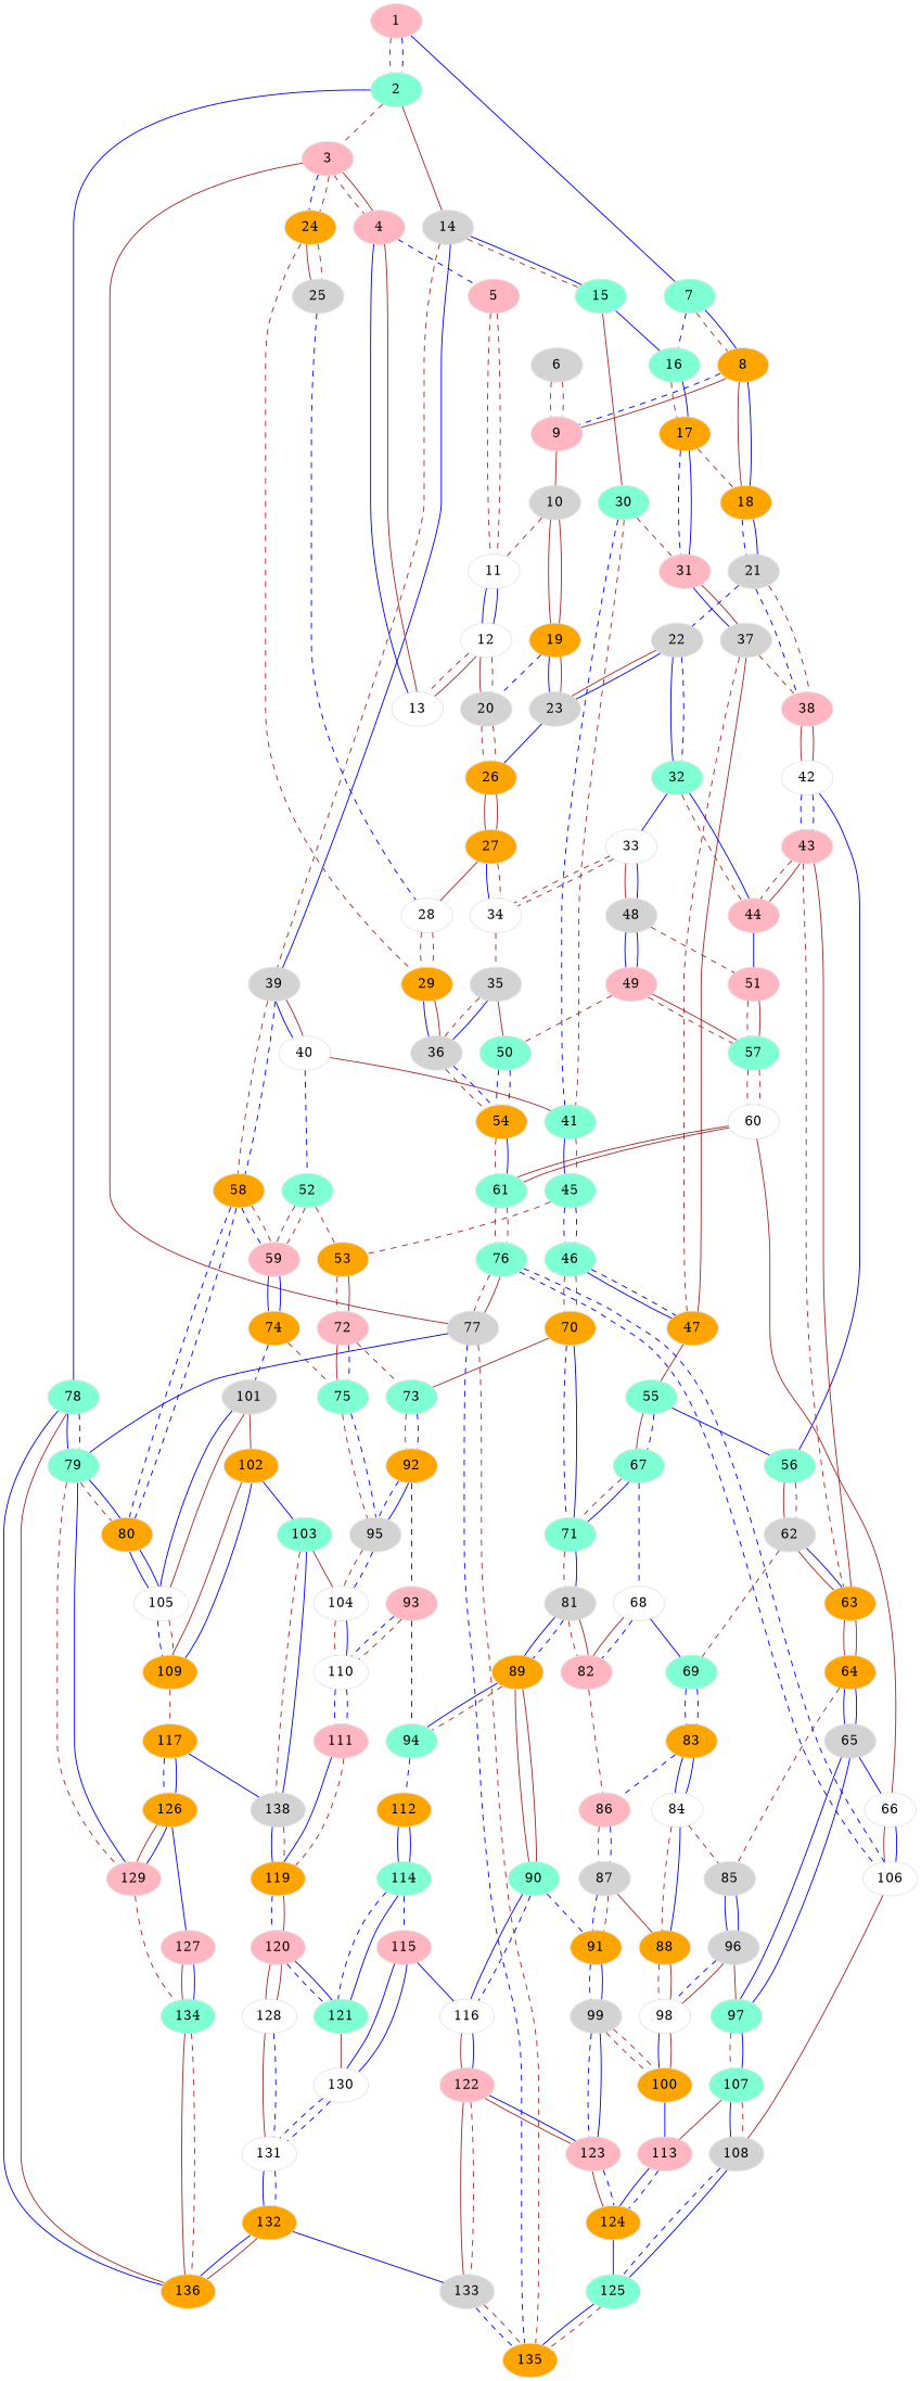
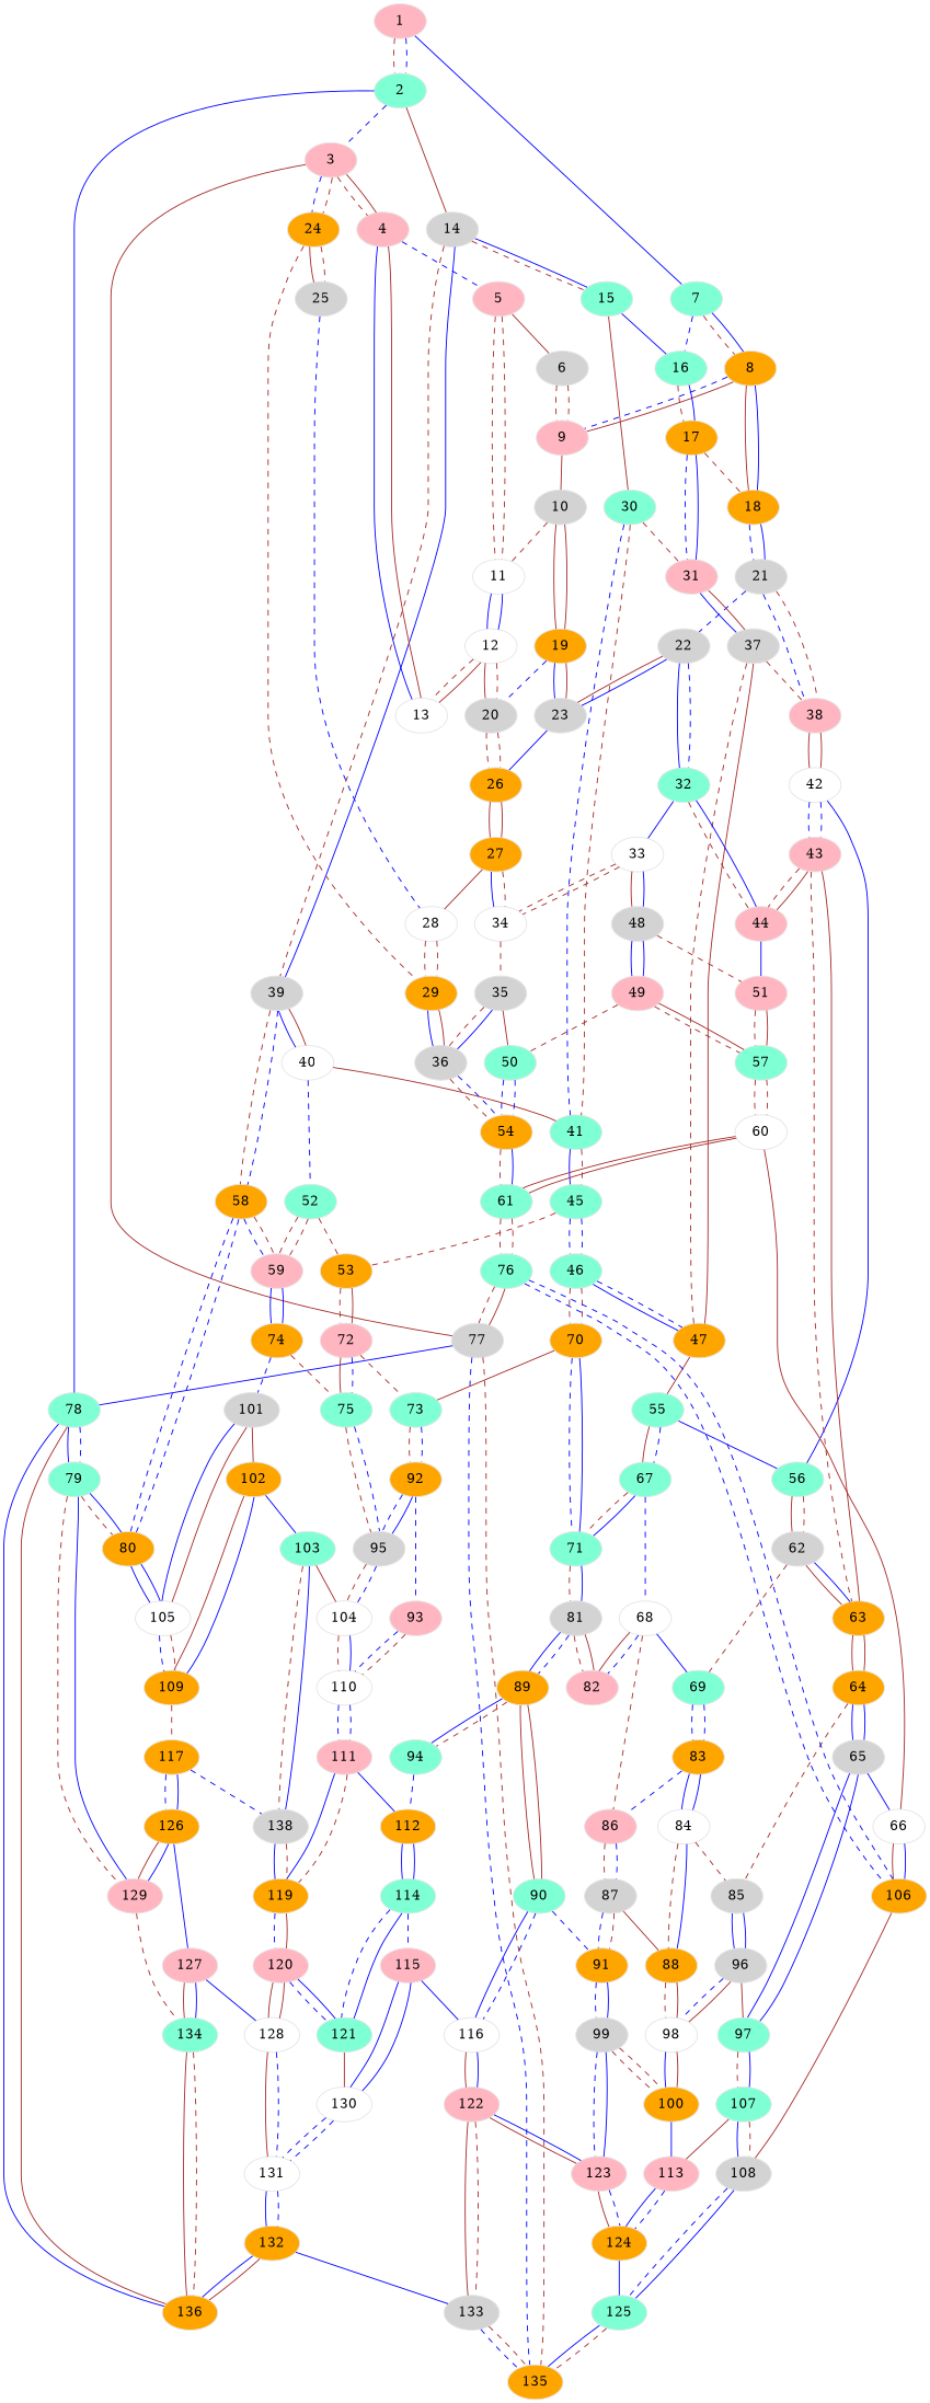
  graph {
    node [color=gray90 fillcolor=orange style=filled]
    edge [color=blue style=solid]
    1 [fillcolor=lightpink]
    2 [fillcolor=aquamarine]
    7 [fillcolor=aquamarine]
    3 [fillcolor=lightpink]
    14 [fillcolor=lightgrey]
    78 [fillcolor=aquamarine]
    8
    16 [fillcolor=aquamarine]
    4 [fillcolor=lightpink]
    24
    77 [fillcolor=lightgrey]
    15 [fillcolor=aquamarine]
    39 [fillcolor=lightgrey]
    79 [fillcolor=aquamarine]
    136
    5 [fillcolor=lightpink]
    13 [fillcolor=white]
    25 [fillcolor=lightgrey]
    29
    135
    6 [fillcolor=lightgrey]
    11 [fillcolor=white]
    9 [fillcolor=lightpink]
    12 [fillcolor=white]
    10 [fillcolor=lightgrey]
    18
    17
    21 [fillcolor=lightgrey]
    19
    20 [fillcolor=lightgrey]
    23 [fillcolor=lightgrey]
    26
    30 [fillcolor=aquamarine]
    40 [fillcolor=white]
    58
    31 [fillcolor=lightpink]
    41 [fillcolor=aquamarine]
    37 [fillcolor=lightgrey]
    22 [fillcolor=lightgrey]
    38 [fillcolor=lightpink]
    27
    32 [fillcolor=aquamarine]
    42 [fillcolor=white]
    33 [fillcolor=white]
    44 [fillcolor=lightpink]
    28 [fillcolor=white]
    36 [fillcolor=lightgrey]
    34 [fillcolor=white]
    35 [fillcolor=lightgrey]
    54
    45 [fillcolor=aquamarine]
    47
    48 [fillcolor=lightgrey]
    51 [fillcolor=lightpink]
    49 [fillcolor=lightpink]
    50 [fillcolor=aquamarine]
    61 [fillcolor=aquamarine]
    55 [fillcolor=aquamarine]
    43 [fillcolor=lightpink]
    56 [fillcolor=aquamarine]
    52 [fillcolor=aquamarine]
    59 [fillcolor=lightpink]
    80
    53
    46 [fillcolor=aquamarine]
    63
    62 [fillcolor=lightgrey]
    64
    57 [fillcolor=aquamarine]
    70
    72 [fillcolor=lightpink]
    71 [fillcolor=aquamarine]
    73 [fillcolor=aquamarine]
    67 [fillcolor=aquamarine]
    60 [fillcolor=white]
    74
    75 [fillcolor=aquamarine]
    76 [fillcolor=aquamarine]
    68 [fillcolor=white]
    69 [fillcolor=aquamarine]
    66 [fillcolor=white]
    105 [fillcolor=white]
    101 [fillcolor=lightgrey]
-   106 [fillcolor=white]
+   106
    83
    65 [fillcolor=lightgrey]
    85 [fillcolor=lightgrey]
    97 [fillcolor=aquamarine]
    96 [fillcolor=lightgrey]
    107 [fillcolor=aquamarine]
    108 [fillcolor=lightgrey]
    82 [fillcolor=lightpink]
    81 [fillcolor=lightgrey]
    86 [fillcolor=lightpink]
    84 [fillcolor=white]
    92
    89
    95 [fillcolor=lightgrey]
    93 [fillcolor=lightpink]
    102
    104 [fillcolor=white]
    129 [fillcolor=lightpink]
    134 [fillcolor=aquamarine]
    109
    90 [fillcolor=aquamarine]
    94 [fillcolor=aquamarine]
    87 [fillcolor=lightgrey]
    88
    98 [fillcolor=white]
    91
    99 [fillcolor=lightgrey]
    100
    116 [fillcolor=white]
    112
    122 [fillcolor=lightpink]
    123 [fillcolor=lightpink]
    110 [fillcolor=white]
    111 [fillcolor=lightpink]
    114 [fillcolor=aquamarine]
    113 [fillcolor=lightpink]
    124
    103 [fillcolor=aquamarine]
    n123 [fillcolor=lightgrey label=138]
    117
    119
    125 [fillcolor=aquamarine]
    126
    120 [fillcolor=lightpink]
    115 [fillcolor=lightpink]
    121 [fillcolor=aquamarine]
    130 [fillcolor=white]
    131 [fillcolor=white]
    133 [fillcolor=lightgrey]
    127 [fillcolor=lightpink]
    128 [fillcolor=white]
    132
    1 -- 2 [color=brown style=dashed]
    1 -- 2 [style=dashed]
    1 -- 7
-   2 -- 3 [color=brown style=dashed]
+   2 -- 3 [style=dashed]
    2 -- 14 [color=brown]
    2 -- 78
    7 -- 8 [color=brown style=dashed]
    7 -- 8
    7 -- 16 [style=dashed]
    3 -- 4 [color=brown style=dashed]
    3 -- 4 [color=brown]
    3 -- 24 [style=dashed]
    3 -- 24 [color=brown style=dashed]
    3 -- 77 [color=brown]
    14 -- 15 [color=brown style=dashed]
    14 -- 15
    14 -- 39 [color=brown style=dashed]
    14 -- 39
    78 -- 79
    78 -- 79 [style=dashed]
    78 -- 136
    78 -- 136 [color=brown]
    8 -- 9 [style=dashed]
    8 -- 9 [color=brown]
    8 -- 18 [color=brown]
    8 -- 18
    16 -- 17 [color=brown style=dashed]
    16 -- 17
    4 -- 5 [style=dashed]
    4 -- 13
    4 -- 13 [color=brown]
    24 -- 25 [color=brown]
    24 -- 25 [color=brown style=dashed]
    24 -- 29 [color=brown style=dashed]
-   77 -- 79
+   77 -- 78
    77 -- 135 [style=dashed]
    77 -- 135 [color=brown style=dashed]
    15 -- 16
    15 -- 30 [color=brown]
    39 -- 40
    39 -- 40 [color=brown]
    39 -- 58 [color=brown style=dashed]
    39 -- 58 [style=dashed]
    79 -- 80 [color=brown style=dashed]
    79 -- 80
    79 -- 129 [color=brown style=dashed]
    79 -- 129
+   5 -- 6 [color=brown]
    5 -- 11 [color=brown style=dashed]
    5 -- 11 [color=brown style=dashed]
    25 -- 28 [style=dashed]
    29 -- 36
    29 -- 36 [color=brown]
    6 -- 9 [color=brown style=dashed]
    6 -- 9 [color=brown style=dashed]
    11 -- 12
    11 -- 12
    9 -- 10 [color=brown]
    12 -- 13 [color=brown style=dashed]
    12 -- 13 [color=brown]
    12 -- 20 [color=brown]
    12 -- 20 [color=brown style=dashed]
    10 -- 11 [color=brown style=dashed]
    10 -- 19 [color=brown]
    10 -- 19 [color=brown]
    18 -- 21 [style=dashed]
    18 -- 21
    17 -- 18 [color=brown style=dashed]
    17 -- 31 [style=dashed]
    17 -- 31
    21 -- 22 [style=dashed]
    21 -- 38 [style=dashed]
    21 -- 38 [color=brown style=dashed]
    19 -- 20 [style=dashed]
    19 -- 23
    19 -- 23 [color=brown]
    20 -- 26 [color=brown style=dashed]
    20 -- 26 [color=brown style=dashed]
    23 -- 26
    26 -- 27 [color=brown]
    26 -- 27 [color=brown]
    30 -- 31 [color=brown style=dashed]
    30 -- 41 [style=dashed]
    30 -- 41 [color=brown style=dashed]
    40 -- 41 [color=brown]
    40 -- 52 [style=dashed]
    58 -- 59 [style=dashed]
    58 -- 59 [color=brown style=dashed]
    58 -- 80 [style=dashed]
    58 -- 80 [style=dashed]
    31 -- 37
    31 -- 37 [color=brown]
    41 -- 45
    41 -- 45 [color=brown style=dashed]
    37 -- 38 [color=brown style=dashed]
    37 -- 47 [color=brown style=dashed]
    37 -- 47 [color=brown]
    22 -- 23 [color=brown]
    22 -- 23
    22 -- 32
    22 -- 32 [style=dashed]
    38 -- 42 [color=brown]
    38 -- 42 [color=brown]
    27 -- 28 [color=brown]
    27 -- 34
    27 -- 34 [color=brown style=dashed]
    32 -- 33
    32 -- 44 [color=brown style=dashed]
    32 -- 44
    42 -- 43 [style=dashed]
    42 -- 43 [style=dashed]
    42 -- 56
    33 -- 34 [color=brown style=dashed]
    33 -- 34 [color=brown style=dashed]
    33 -- 48 [color=brown]
    33 -- 48
    44 -- 51
    28 -- 29 [color=brown style=dashed]
    28 -- 29 [color=brown style=dashed]
    36 -- 54 [color=brown style=dashed]
    36 -- 54 [style=dashed]
    34 -- 35 [color=brown style=dashed]
    35 -- 36 [color=brown style=dashed]
    35 -- 36
    35 -- 50 [color=brown]
    54 -- 61 [color=brown style=dashed]
    54 -- 61
    45 -- 53 [color=brown style=dashed]
    45 -- 46 [style=dashed]
    45 -- 46 [style=dashed]
    47 -- 55 [color=brown]
    48 -- 51 [color=brown style=dashed]
    48 -- 49
    48 -- 49
    51 -- 57 [color=brown style=dashed]
    51 -- 57 [color=brown]
    49 -- 50 [color=brown style=dashed]
    49 -- 57 [color=brown style=dashed]
    49 -- 57 [color=brown]
    50 -- 54 [style=dashed]
    50 -- 54 [style=dashed]
    61 -- 76 [color=brown style=dashed]
    61 -- 76 [color=brown style=dashed]
    55 -- 56
    55 -- 67 [color=brown]
    55 -- 67 [style=dashed]
    43 -- 44 [color=brown style=dashed]
    43 -- 44 [color=brown]
    43 -- 63 [color=brown style=dashed]
    43 -- 63 [color=brown]
    56 -- 62 [color=brown]
    56 -- 62 [color=brown style=dashed]
    52 -- 59 [color=brown style=dashed]
    52 -- 59 [color=brown style=dashed]
    52 -- 53 [color=brown style=dashed]
    59 -- 74
    59 -- 74
    80 -- 105
    80 -- 105
    53 -- 72 [color=brown style=dashed]
    53 -- 72 [color=brown]
    46 -- 47
    46 -- 47 [style=dashed]
    46 -- 70 [color=brown style=dashed]
    46 -- 70 [color=brown style=dashed]
    63 -- 64 [color=brown]
    63 -- 64 [color=brown]
    62 -- 63 [color=brown]
    62 -- 63
    62 -- 69 [color=brown style=dashed]
    64 -- 65
    64 -- 65
    64 -- 85 [color=brown style=dashed]
    57 -- 60 [color=brown style=dashed]
    57 -- 60 [color=brown style=dashed]
    70 -- 71 [style=dashed]
    70 -- 71
    70 -- 73 [color=brown]
    72 -- 73 [color=brown style=dashed]
    72 -- 75 [color=brown]
    72 -- 75 [style=dashed]
    71 -- 81 [color=brown style=dashed]
    71 -- 81
    73 -- 92 [color=brown style=dashed]
    73 -- 92 [style=dashed]
    67 -- 71 [color=brown style=dashed]
    67 -- 71
    67 -- 68 [style=dashed]
    60 -- 61 [color=brown]
    60 -- 61 [color=brown]
    60 -- 66 [color=brown]
    74 -- 75 [color=brown style=dashed]
    74 -- 101 [style=dashed]
    75 -- 95 [color=brown style=dashed]
    75 -- 95 [style=dashed]
    76 -- 77 [color=brown style=dashed]
    76 -- 77 [color=brown]
    76 -- 106 [style=dashed]
    76 -- 106 [style=dashed]
    68 -- 69
    68 -- 82 [color=brown]
    68 -- 82 [style=dashed]
    69 -- 83 [style=dashed]
    69 -- 83 [style=dashed]
    66 -- 106 [color=brown]
    66 -- 106
    105 -- 109 [style=dashed]
    105 -- 109 [color=brown style=dashed]
    101 -- 105
    101 -- 105 [color=brown]
    101 -- 102 [color=brown]
    106 -- 108 [color=brown]
    83 -- 86 [style=dashed]
    83 -- 84
    83 -- 84
    65 -- 66
    65 -- 97
    65 -- 97
    85 -- 96
    85 -- 96
    97 -- 107 [color=brown style=dashed]
    97 -- 107
    96 -- 97 [color=brown]
    96 -- 98 [style=dashed]
    96 -- 98 [color=brown]
    107 -- 108
    107 -- 108 [color=brown style=dashed]
    107 -- 113 [color=brown]
    108 -- 125 [style=dashed]
    108 -- 125
-   82 -- 86 [color=brown style=dashed]
+   68 -- 86 [color=brown style=dashed]
    81 -- 82 [color=brown style=dashed]
    81 -- 82 [color=brown]
    81 -- 89
    81 -- 89 [style=dashed]
    86 -- 87 [color=brown style=dashed]
    86 -- 87 [style=dashed]
    84 -- 85 [color=brown style=dashed]
    84 -- 88 [color=brown style=dashed]
    84 -- 88
    92 -- 95 [style=dashed]
    92 -- 95
    92 -- 93 [style=dashed]
    89 -- 90 [color=brown]
    89 -- 90 [color=brown]
    89 -- 94
    89 -- 94 [color=brown style=dashed]
    95 -- 104 [color=brown style=dashed]
    95 -- 104 [style=dashed]
-   93 -- 94 [style=dashed]
    93 -- 110 [style=dashed]
    93 -- 110 [color=brown style=dashed]
    102 -- 109 [color=brown]
    102 -- 109
    102 -- 103
    104 -- 110 [color=brown style=dashed]
    104 -- 110
    129 -- 134 [color=brown style=dashed]
    134 -- 136 [color=brown]
    134 -- 136 [color=brown style=dashed]
    109 -- 117 [color=brown style=dashed]
    90 -- 91 [style=dashed]
    90 -- 116
    90 -- 116 [style=dashed]
    94 -- 112 [style=dashed]
    87 -- 88 [color=brown]
    87 -- 91 [style=dashed]
    87 -- 91 [color=brown style=dashed]
    88 -- 98 [color=brown style=dashed]
    88 -- 98 [color=brown]
    98 -- 100
    98 -- 100 [color=brown]
    91 -- 99 [style=dashed]
    91 -- 99
    99 -- 100 [color=brown style=dashed]
    99 -- 100 [color=brown style=dashed]
    99 -- 123 [style=dashed]
    99 -- 123
    100 -- 113
    116 -- 122 [color=brown]
    116 -- 122
    112 -- 114
    112 -- 114
    122 -- 123 [color=brown]
    122 -- 123
    122 -- 133 [color=brown]
    122 -- 133 [color=brown style=dashed]
    123 -- 124 [color=brown]
    123 -- 124 [style=dashed]
    110 -- 111 [style=dashed]
    110 -- 111 [style=dashed]
+   111 -- 112
    111 -- 119
    111 -- 119 [color=brown style=dashed]
    114 -- 115 [style=dashed]
    114 -- 121 [style=dashed]
    114 -- 121
    113 -- 124
    113 -- 124 [style=dashed]
    124 -- 125
    103 -- 104 [color=brown]
    103 -- n123 [color=brown style=dashed]
    103 -- n123
    n123 -- 119
    n123 -- 119 [color=brown style=dashed]
-   117 -- n123
+   117 -- n123 [style=dashed]
    117 -- 126 [style=dashed]
    117 -- 126
    119 -- 120 [style=dashed]
    119 -- 120 [color=brown]
    125 -- 135
    125 -- 135 [color=brown style=dashed]
    126 -- 129 [color=brown]
    126 -- 129
    126 -- 127
    120 -- 121 [style=dashed]
    120 -- 121
    120 -- 128 [color=brown]
    120 -- 128 [color=brown]
    115 -- 116
    115 -- 130
    115 -- 130
    121 -- 130 [color=brown]
    130 -- 131 [style=dashed]
    130 -- 131 [style=dashed]
    131 -- 132
    131 -- 132 [style=dashed]
    133 -- 135 [style=dashed]
    133 -- 135 [color=brown style=dashed]
    127 -- 134 [color=brown]
    127 -- 134
+   127 -- 128
    128 -- 131 [color=brown]
    128 -- 131 [style=dashed]
    132 -- 136
    132 -- 136 [color=brown]
    132 -- 133
  }
